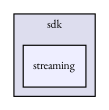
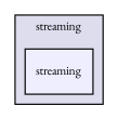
  digraph {
    compound=true
    fontname="EB Garamond"
    n1 [fillcolor="#eeeeff" fontname="EB Garamond" fontsize=10 label=streaming pencolor=black shape=box style=filled]
    subgraph cluster_1 {
      bgcolor="#ddddee"
      fontsize=10
-     label=sdk
+     label=streaming
      pencolor=black
      n1
    }
  }
